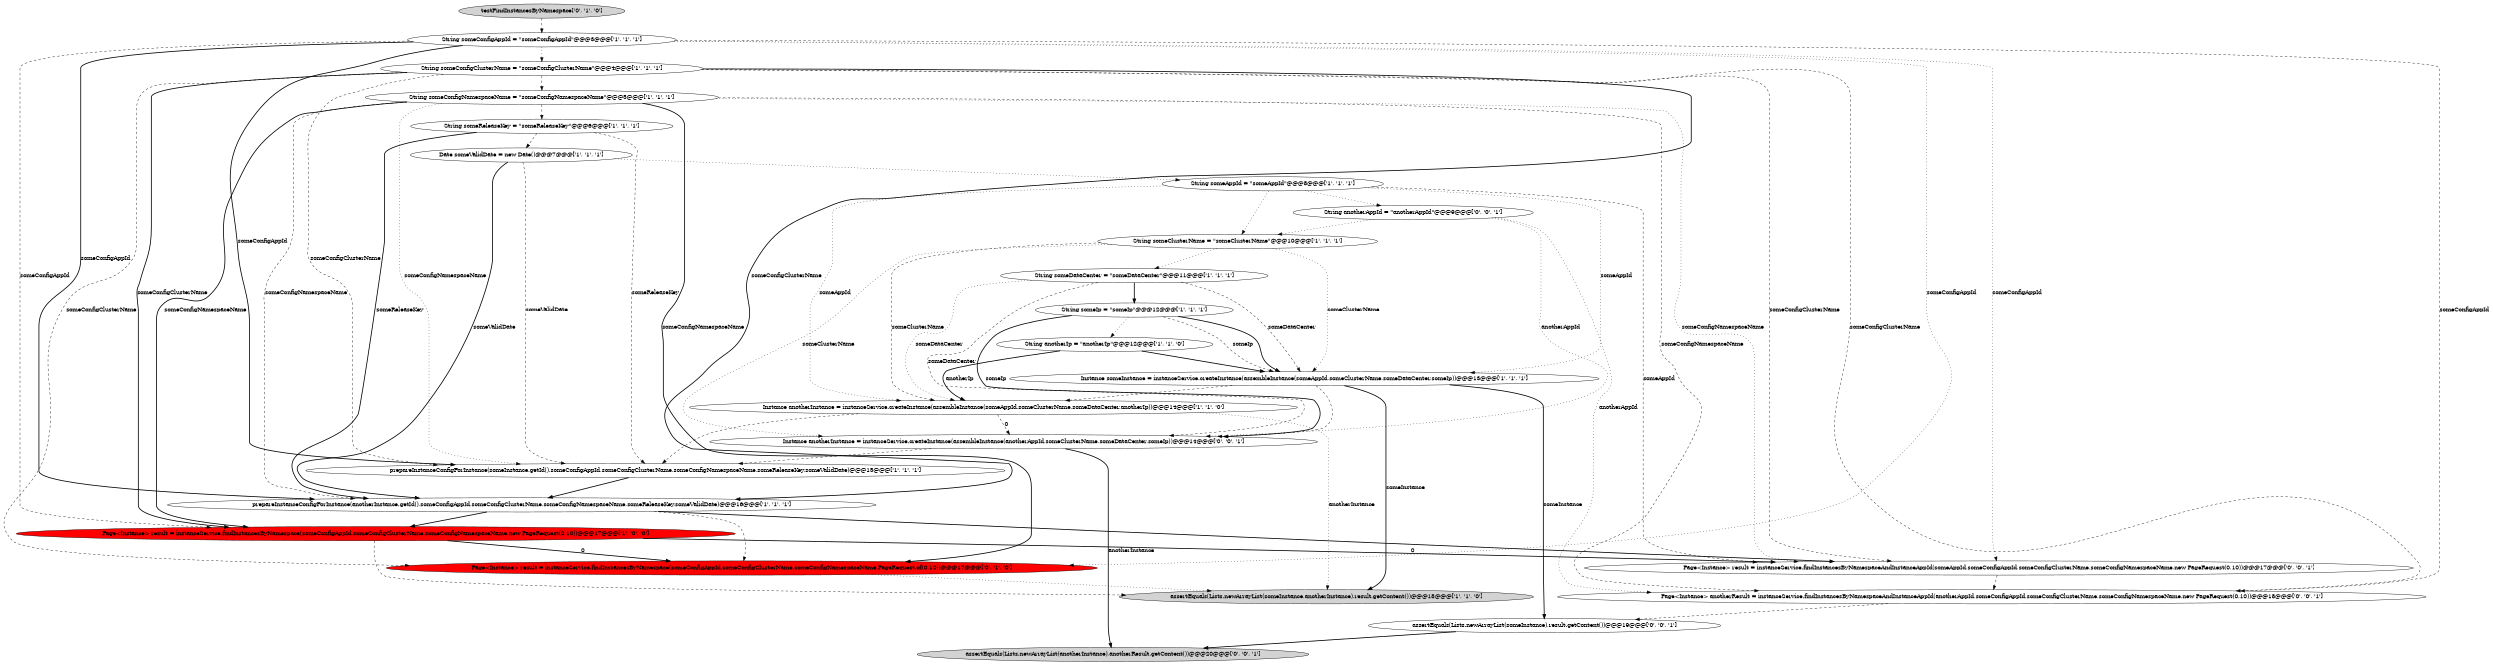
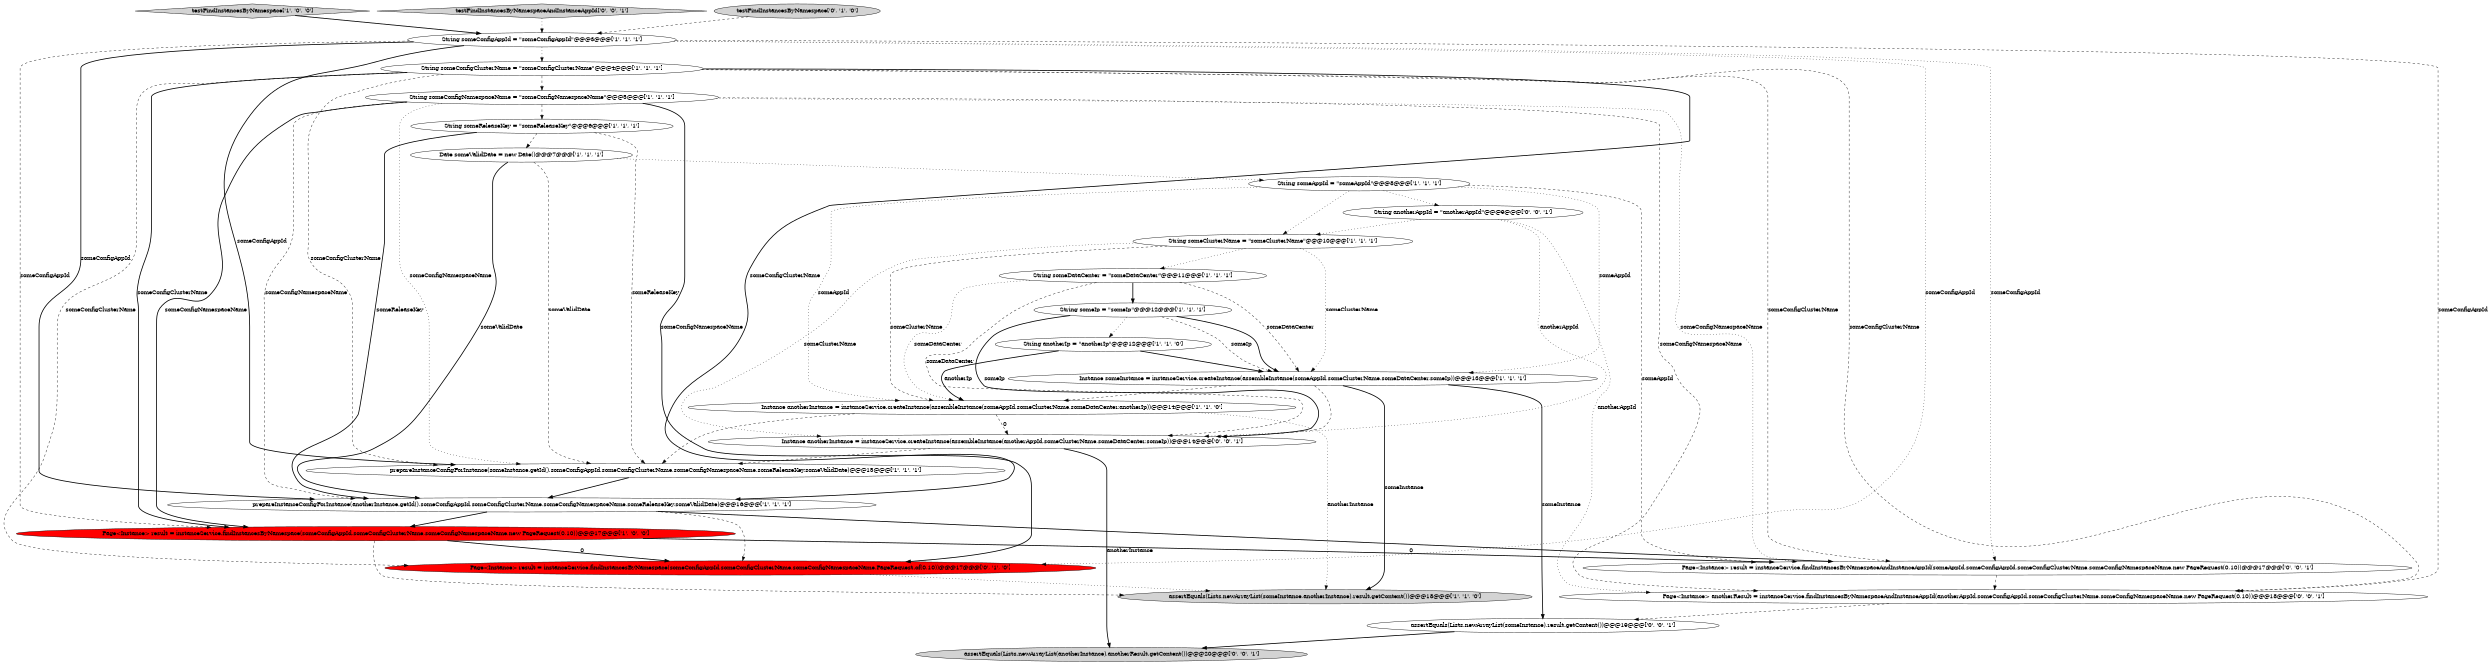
  digraph {
    node [fillcolor=white shape=ellipse style=filled]
    edge [style=dashed]
    n1 [label="String someClusterName = \"someClusterName\"@@@10@@@['1', '1', '1']"]
    n2 [label="Instance anotherInstance = instanceService.createInstance(assembleInstance(someAppId,someClusterName,someDataCenter,anotherIp))@@@14@@@['1', '1', '0']"]
    n3 [label="Instance someInstance = instanceService.createInstance(assembleInstance(someAppId,someClusterName,someDataCenter,someIp))@@@13@@@['1', '1', '1']"]
    n4 [label="Instance anotherInstance = instanceService.createInstance(assembleInstance(anotherAppId,someClusterName,someDataCenter,someIp))@@@14@@@['0', '0', '1']"]
    n5 [label="String someDataCenter = \"someDataCenter\"@@@11@@@['1', '1', '1']"]
    n6 [label="prepareInstanceConfigForInstance(someInstance.getId(),someConfigAppId,someConfigClusterName,someConfigNamespaceName,someReleaseKey,someValidDate)@@@15@@@['1', '1', '1']"]
    n7 [fillcolor=lightgray label="assertEquals(Lists.newArrayList(someInstance,anotherInstance),result.getContent())@@@18@@@['1', '1', '0']"]
    n8 [label="assertEquals(Lists.newArrayList(someInstance),result.getContent())@@@19@@@['0', '0', '1']"]
    n9 [fillcolor=lightgray label="assertEquals(Lists.newArrayList(anotherInstance),anotherResult.getContent())@@@20@@@['0', '0', '1']"]
    n10 [label="String someIp = \"someIp\"@@@12@@@['1', '1', '1']"]
    n11 [label="Date someValidDate = new Date()@@@7@@@['1', '1', '1']"]
    n12 [label="prepareInstanceConfigForInstance(anotherInstance.getId(),someConfigAppId,someConfigClusterName,someConfigNamespaceName,someReleaseKey,someValidDate)@@@16@@@['1', '1', '1']"]
    n13 [label="String someAppId = \"someAppId\"@@@8@@@['1', '1', '1']"]
    n14 [fillcolor=red label="Page<Instance> result = instanceService.findInstancesByNamespace(someConfigAppId,someConfigClusterName,someConfigNamespaceName,new PageRequest(0,10))@@@17@@@['1', '0', '0']"]
    n15 [fillcolor=red label="Page<Instance> result = instanceService.findInstancesByNamespace(someConfigAppId,someConfigClusterName,someConfigNamespaceName,PageRequest.of(0,10))@@@17@@@['0', '1', '0']"]
    n16 [label="Page<Instance> result = instanceService.findInstancesByNamespaceAndInstanceAppId(someAppId,someConfigAppId,someConfigClusterName,someConfigNamespaceName,new PageRequest(0,10))@@@17@@@['0', '0', '1']"]
    n17 [label="String anotherAppId = \"anotherAppId\"@@@9@@@['0', '0', '1']"]
    n18 [label="String someReleaseKey = \"someReleaseKey\"@@@6@@@['1', '1', '1']"]
    n19 [label="String someConfigNamespaceName = \"someConfigNamespaceName\"@@@5@@@['1', '1', '1']"]
    n20 [label="Page<Instance> anotherResult = instanceService.findInstancesByNamespaceAndInstanceAppId(anotherAppId,someConfigAppId,someConfigClusterName,someConfigNamespaceName,new PageRequest(0,10))@@@18@@@['0', '0', '1']"]
+   n21 [fillcolor=lightgray label="testFindInstancesByNamespace['1', '0', '0']" shape=diamond]
    n22 [label="String someConfigAppId = \"someConfigAppId\"@@@3@@@['1', '1', '1']"]
    n23 [label="String someConfigClusterName = \"someConfigClusterName\"@@@4@@@['1', '1', '1']"]
    n24 [label="String anotherIp = \"anotherIp\"@@@12@@@['1', '1', '0']"]
+   n25 [fillcolor=lightgray label="testFindInstancesByNamespaceAndInstanceAppId['0', '0', '1']" shape=diamond]
    n26 [fillcolor=lightgray label="testFindInstancesByNamespace['0', '1', '0']"]
    n1 -> n2 [label=someClusterName]
    n1 -> n3 [label=someClusterName style=dotted]
    n1 -> n4 [label=someClusterName style=dotted]
    n1 -> n5 [style=dotted]
    n2 -> n4 [label=0]
    n2 -> n6
    n2 -> n7 [label=anotherInstance style=dotted]
    n3 -> n2
    n3 -> n4
    n3 -> n7 [label=someInstance style=bold]
    n3 -> n8 [label=someInstance style=bold]
    n4 -> n6
    n4 -> n9 [label=anotherInstance style=bold]
    n5 -> n2 [label=someDataCenter style=dotted]
    n5 -> n3 [label=someDataCenter]
    n5 -> n4 [label=someDataCenter]
    n5 -> n10 [style=bold]
    n6 -> n12 [style=bold]
    n8 -> n9 [style=bold]
    n10 -> n3 [label=someIp]
    n10 -> n3 [style=bold]
    n10 -> n4 [label=someIp style=bold]
    n10 -> n24 [style=dotted]
    n11 -> n6 [label=someValidDate]
    n11 -> n12 [label=someValidDate style=bold]
    n11 -> n13 [style=dotted]
    n12 -> n14 [style=bold]
    n12 -> n15
    n12 -> n16 [style=bold]
    n13 -> n1 [style=dotted]
    n13 -> n2 [label=someAppId style=dotted]
    n13 -> n3 [label=someAppId style=dotted]
    n13 -> n16 [label=someAppId]
    n13 -> n17 [style=dotted]
    n14 -> n7
    n14 -> n15 [label=0 style=bold]
    n14 -> n16 [label=0 style=bold]
    n15 -> n7 [style=dotted]
    n16 -> n20
    n17 -> n1 [style=dotted]
    n17 -> n4 [label=anotherAppId style=dotted]
    n17 -> n20 [label=anotherAppId style=dotted]
    n18 -> n6 [label=someReleaseKey]
    n18 -> n11
    n18 -> n12 [label=someReleaseKey style=bold]
    n19 -> n6 [label=someConfigNamespaceName style=dotted]
    n19 -> n12 [label=someConfigNamespaceName]
    n19 -> n14 [label=someConfigNamespaceName style=bold]
    n19 -> n15 [label=someConfigNamespaceName style=bold]
    n19 -> n16 [label=someConfigNamespaceName style=dotted]
    n19 -> n18
    n19 -> n20 [label=someConfigNamespaceName]
    n20 -> n8
+   n21 -> n22 [style=bold]
    n22 -> n6 [label=someConfigAppId style=bold]
    n22 -> n12 [label=someConfigAppId style=bold]
    n22 -> n14 [label=someConfigAppId]
    n22 -> n15 [label=someConfigAppId style=dotted]
    n22 -> n16 [label=someConfigAppId style=dotted]
    n22 -> n20 [label=someConfigAppId]
    n22 -> n23 [style=dotted]
    n23 -> n6 [label=someConfigClusterName]
    n23 -> n12 [label=someConfigClusterName style=bold]
    n23 -> n14 [label=someConfigClusterName style=bold]
    n23 -> n15 [label=someConfigClusterName]
    n23 -> n16 [label=someConfigClusterName]
    n23 -> n19
    n23 -> n20 [label=someConfigClusterName]
    n24 -> n2 [label=anotherIp style=bold]
    n24 -> n3 [style=bold]
+   n25 -> n22 [style=dotted]
    n26 -> n22
  }
